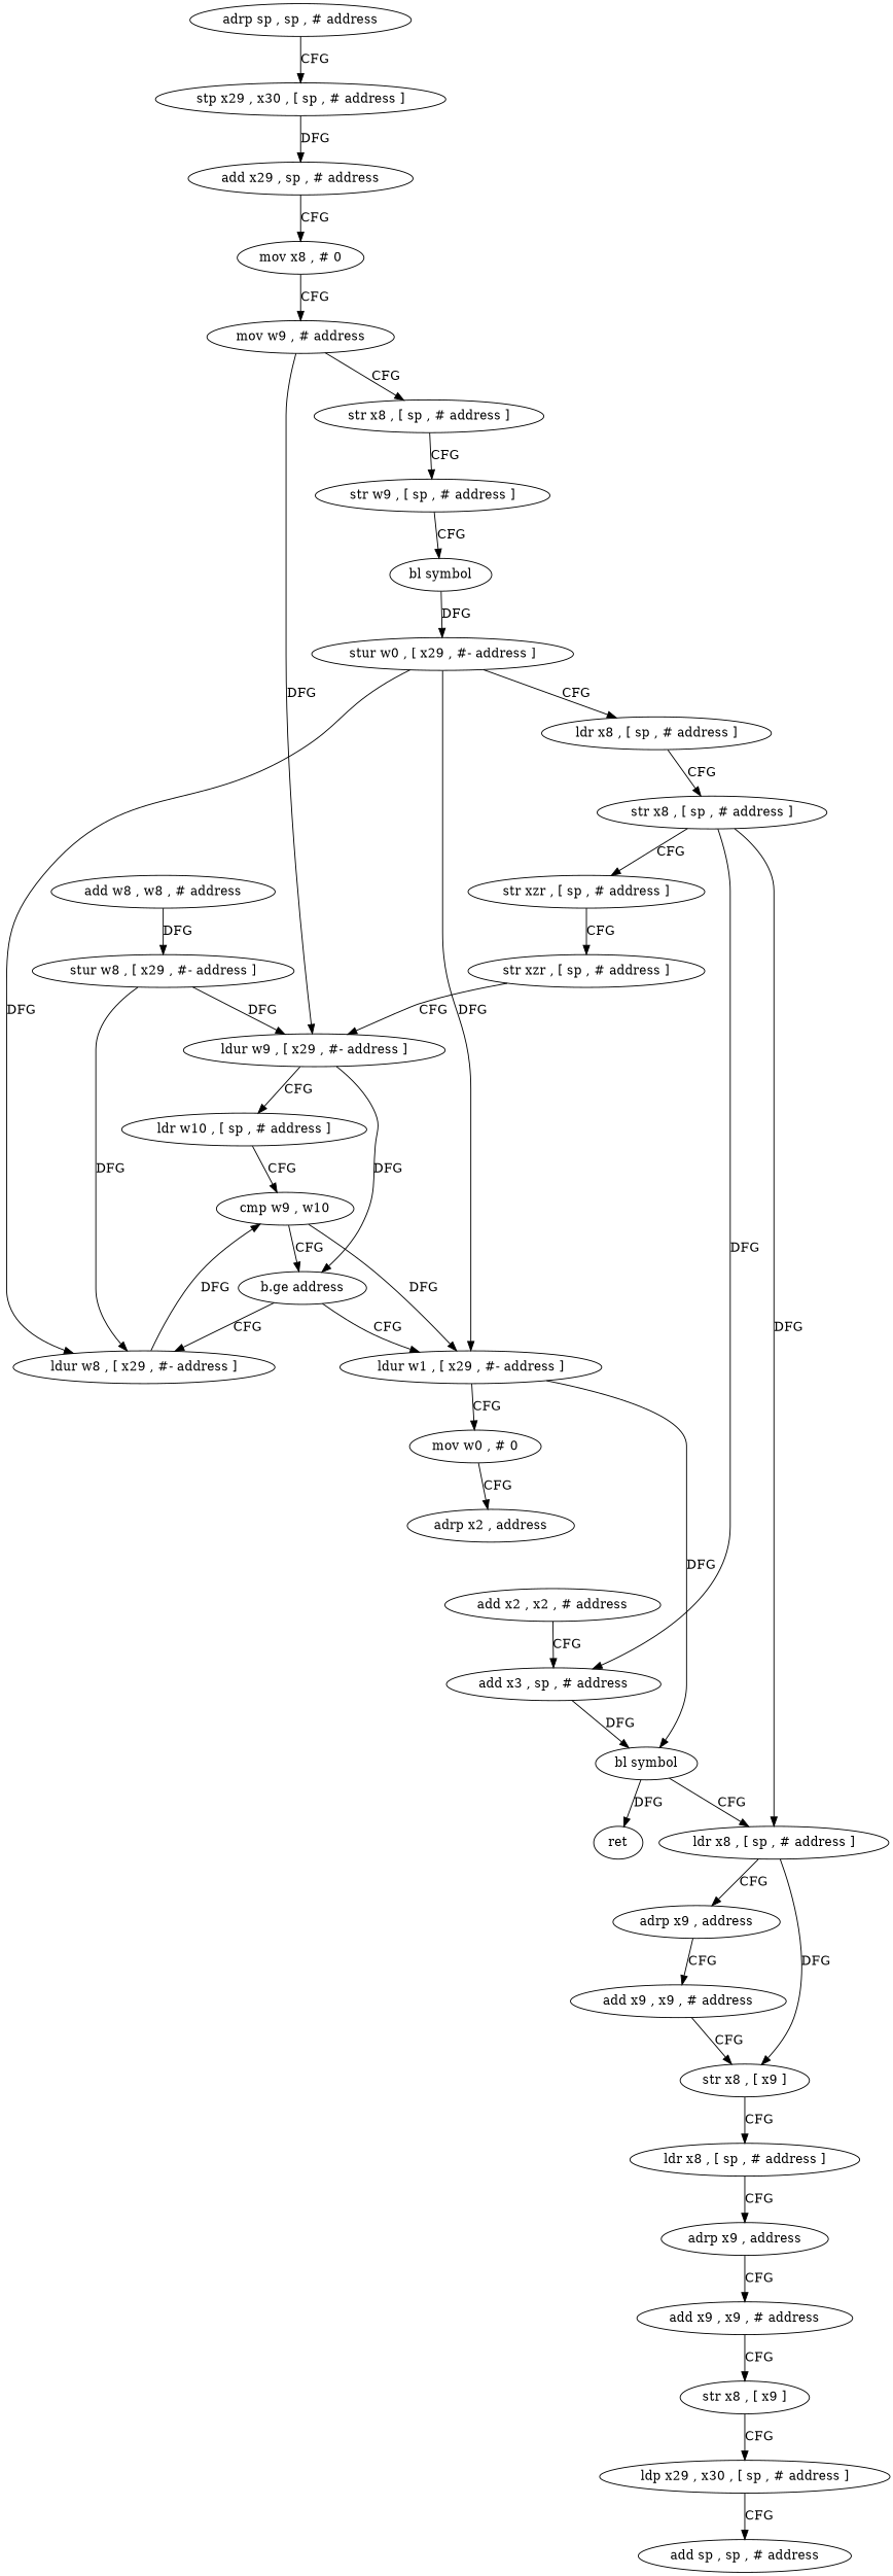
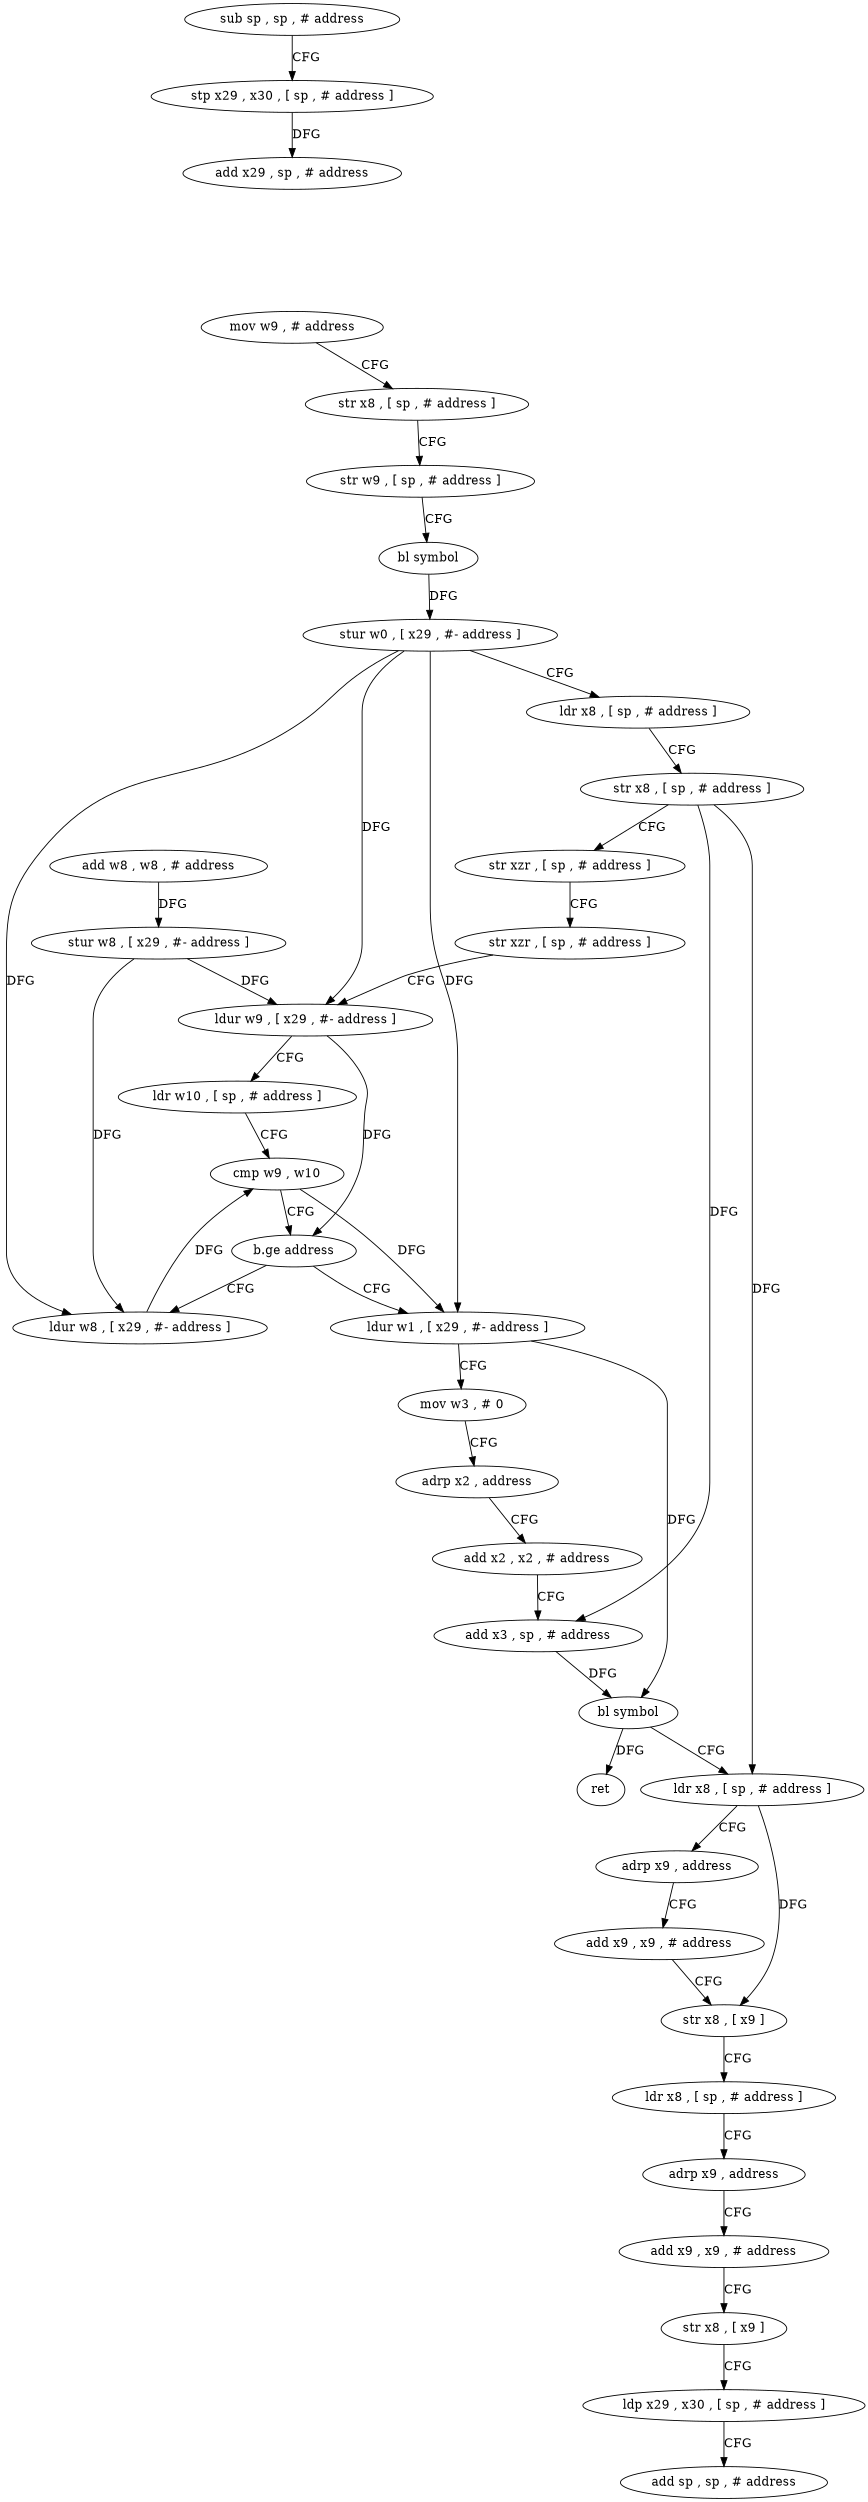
  digraph {
-   n1 [label="adrp sp , sp , # address"]
+   n1 [label="sub sp , sp , # address"]
    n2 [label="stp x29 , x30 , [ sp , # address ]"]
    n3 [label="add x29 , sp , # address"]
-   n4 [label="mov x8 , # 0"]
    n5 [label="mov w9 , # address"]
    n6 [label="str x8 , [ sp , # address ]"]
    n7 [label="str w9 , [ sp , # address ]"]
    n8 [label="bl symbol"]
    n9 [label="stur w0 , [ x29 , #- address ]"]
    n10 [label="ldr x8 , [ sp , # address ]"]
    n11 [label="ldur w9 , [ x29 , #- address ]"]
    n12 [label="ldur w1 , [ x29 , #- address ]"]
    n13 [label="ldur w8 , [ x29 , #- address ]"]
    n14 [label="str x8 , [ sp , # address ]"]
    n15 [label="ldr w10 , [ sp , # address ]"]
    n16 [label="b.ge address"]
-   n17 [label="mov w0 , # 0"]
+   n17 [label="mov w3 , # 0"]
    n18 [label="bl symbol"]
    n19 [label="cmp w9 , w10"]
    n20 [label="str xzr , [ sp , # address ]"]
    n21 [label="add x3 , sp , # address"]
    n22 [label="ldr x8 , [ sp , # address ]"]
    n23 [label="str xzr , [ sp , # address ]"]
    n24 [label="adrp x9 , address"]
    n25 [label="str x8 , [ x9 ]"]
    n26 [label="adrp x2 , address"]
    n27 [label=ret]
    n28 [label="add w8 , w8 , # address"]
    n29 [label="stur w8 , [ x29 , #- address ]"]
    n30 [label="add x2 , x2 , # address"]
    n31 [label="add x9 , x9 , # address"]
    n32 [label="ldr x8 , [ sp , # address ]"]
    n33 [label="adrp x9 , address"]
    n34 [label="add x9 , x9 , # address"]
    n35 [label="str x8 , [ x9 ]"]
    n36 [label="ldp x29 , x30 , [ sp , # address ]"]
    n37 [label="add sp , sp , # address"]
    n1 -> n2 [label=CFG]
    n2 -> n3 [label=DFG]
-   n3 -> n4 [label=CFG]
-   n4 -> n5 [label=CFG]
    n5 -> n6 [label=CFG]
    n6 -> n7 [label=CFG]
    n7 -> n8 [label=CFG]
    n8 -> n9 [label=DFG]
    n9 -> n10 [label=CFG]
-   n5 -> n11 [label=DFG]
+   n9 -> n11 [label=DFG]
    n9 -> n12 [label=DFG]
    n9 -> n13 [label=DFG]
    n10 -> n14 [label=CFG]
    n11 -> n15 [label=CFG]
    n11 -> n16 [label=DFG]
    n12 -> n17 [label=CFG]
    n12 -> n18 [label=DFG]
    n13 -> n19 [label=DFG]
    n14 -> n20 [label=CFG]
    n14 -> n21 [label=DFG]
    n14 -> n22 [label=DFG]
    n15 -> n19 [label=CFG]
    n16 -> n12 [label=CFG]
    n16 -> n13 [label=CFG]
    n17 -> n26 [label=CFG]
    n18 -> n22 [label=CFG]
    n18 -> n27 [label=DFG]
    n19 -> n12 [label=DFG]
    n19 -> n16 [label=CFG]
    n20 -> n23 [label=CFG]
    n21 -> n18 [label=DFG]
    n22 -> n24 [label=CFG]
    n22 -> n25 [label=DFG]
    n23 -> n11 [label=CFG]
    n24 -> n31 [label=CFG]
    n25 -> n32 [label=CFG]
+   n26 -> n30 [label=CFG]
    n28 -> n29 [label=DFG]
    n29 -> n11 [label=DFG]
    n29 -> n13 [label=DFG]
    n30 -> n21 [label=CFG]
    n31 -> n25 [label=CFG]
    n32 -> n33 [label=CFG]
    n33 -> n34 [label=CFG]
    n34 -> n35 [label=CFG]
    n35 -> n36 [label=CFG]
    n36 -> n37 [label=CFG]
  }
